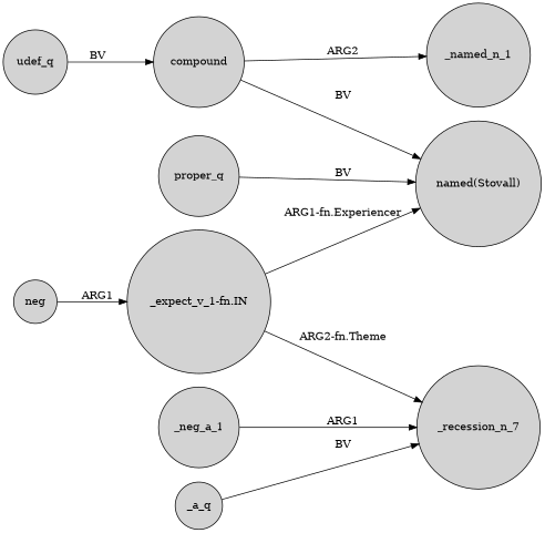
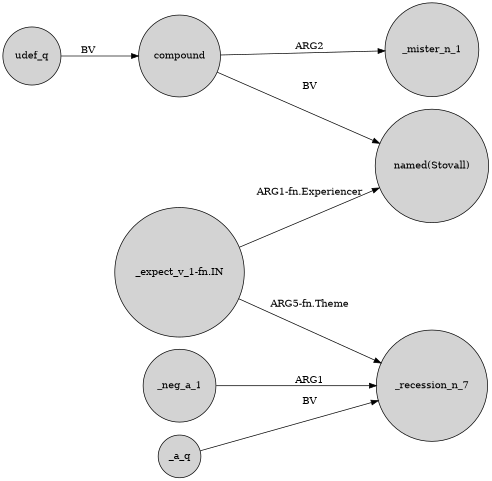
  digraph {
    rankdir=LR
    node [shape=circle style=filled]
-   proper_q
    "named(Stovall)"
    udef_q
    compound
-   _mister_n_1 [label=_named_n_1]
+   _mister_n_1
    "_expect_v_1-fn.IN"
    n7 [label=_recession_n_7]
    n8 [label=_neg_a_1]
-   neg
    _a_q
-   proper_q -> "named(Stovall)" [label=BV]
    udef_q -> compound [label=BV]
    compound -> "named(Stovall)" [label=BV]
    compound -> _mister_n_1 [label=ARG2]
    "_expect_v_1-fn.IN" -> "named(Stovall)" [label="ARG1-fn.Experiencer"]
-   "_expect_v_1-fn.IN" -> n7 [label="ARG2-fn.Theme"]
+   "_expect_v_1-fn.IN" -> n7 [label="ARG5-fn.Theme"]
    n8 -> n7 [label=ARG1]
-   neg -> "_expect_v_1-fn.IN" [label=ARG1]
    _a_q -> n7 [label=BV]
  }
